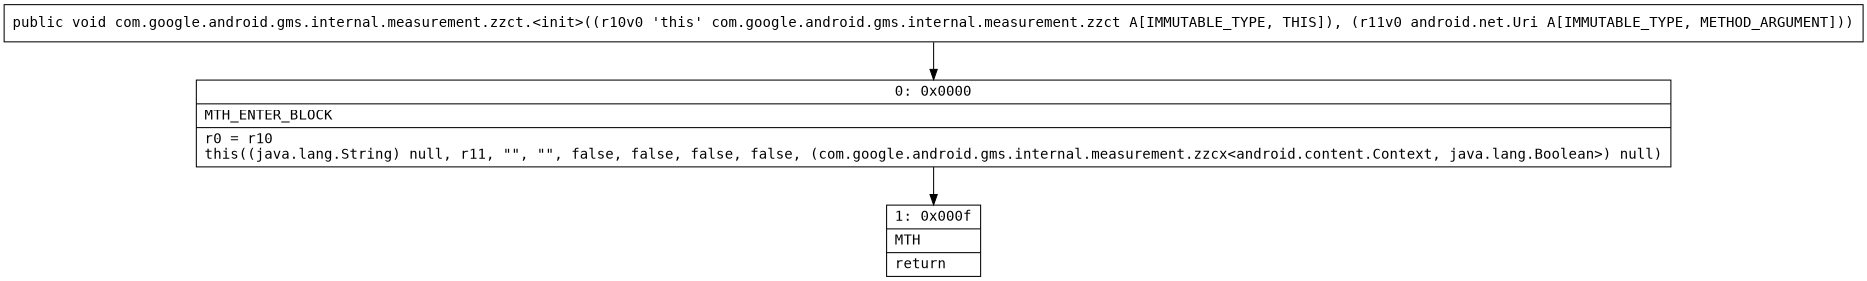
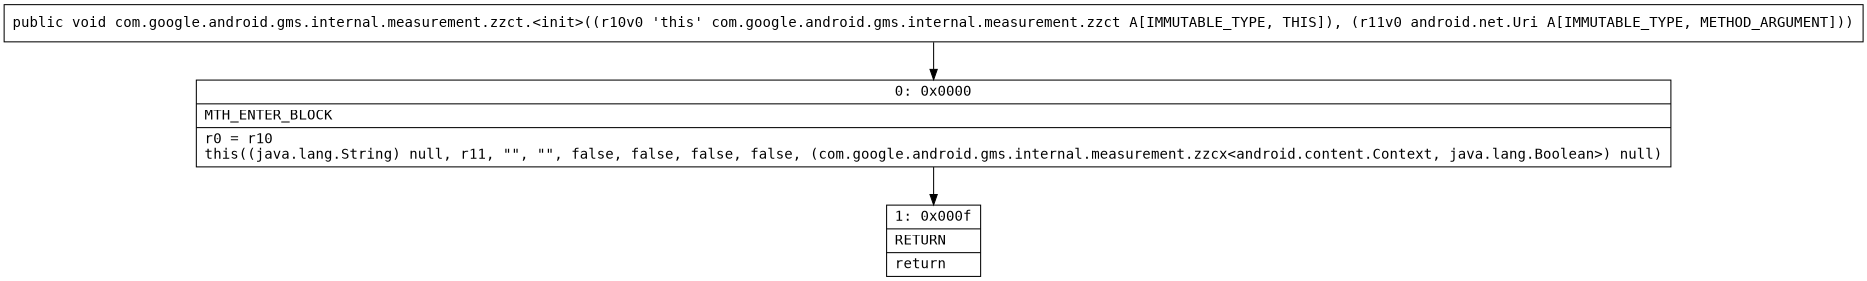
  digraph {
    fontname="DejaVu Sans Mono"
    node [shape=record fontname="DejaVu Sans Mono"]
    edge [fontname="DejaVu Sans Mono"]
    n1 [label="{0\:\ 0x0000|MTH_ENTER_BLOCK\l|r0 = r10\lthis((java.lang.String) null, r11, \"\", \"\", false, false, false, false, (com.google.android.gms.internal.measurement.zzcx\<android.content.Context, java.lang.Boolean\>) null)\l}"]
-   n2 [label="{1\:\ 0x000f|MTH\l|return\l}"]
+   n2 [label="{1\:\ 0x000f|RETURN\l|return\l}"]
    n3 [label="{public void com.google.android.gms.internal.measurement.zzct.\<init\>((r10v0 'this' com.google.android.gms.internal.measurement.zzct A[IMMUTABLE_TYPE, THIS]), (r11v0 android.net.Uri A[IMMUTABLE_TYPE, METHOD_ARGUMENT])) }"]
    n1 -> n2
    n3 -> n1
  }
